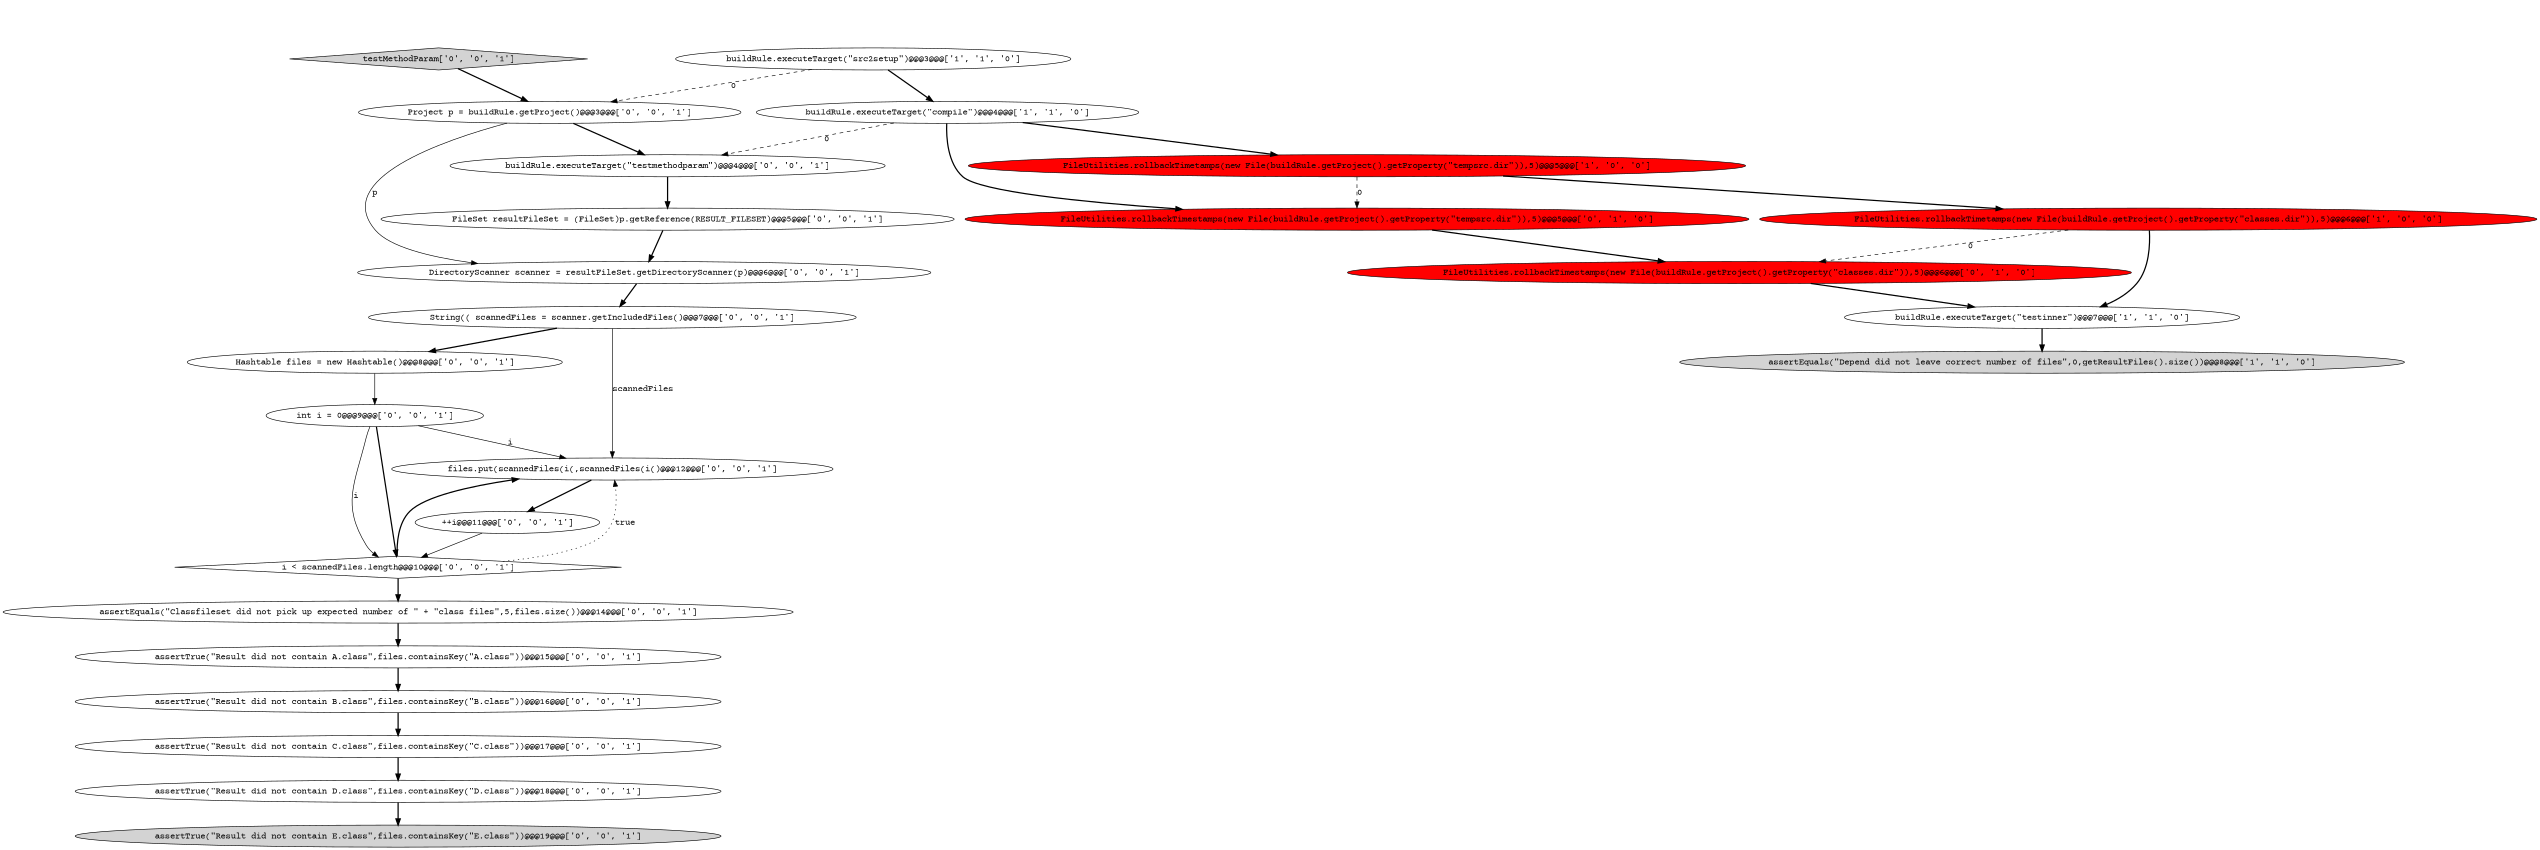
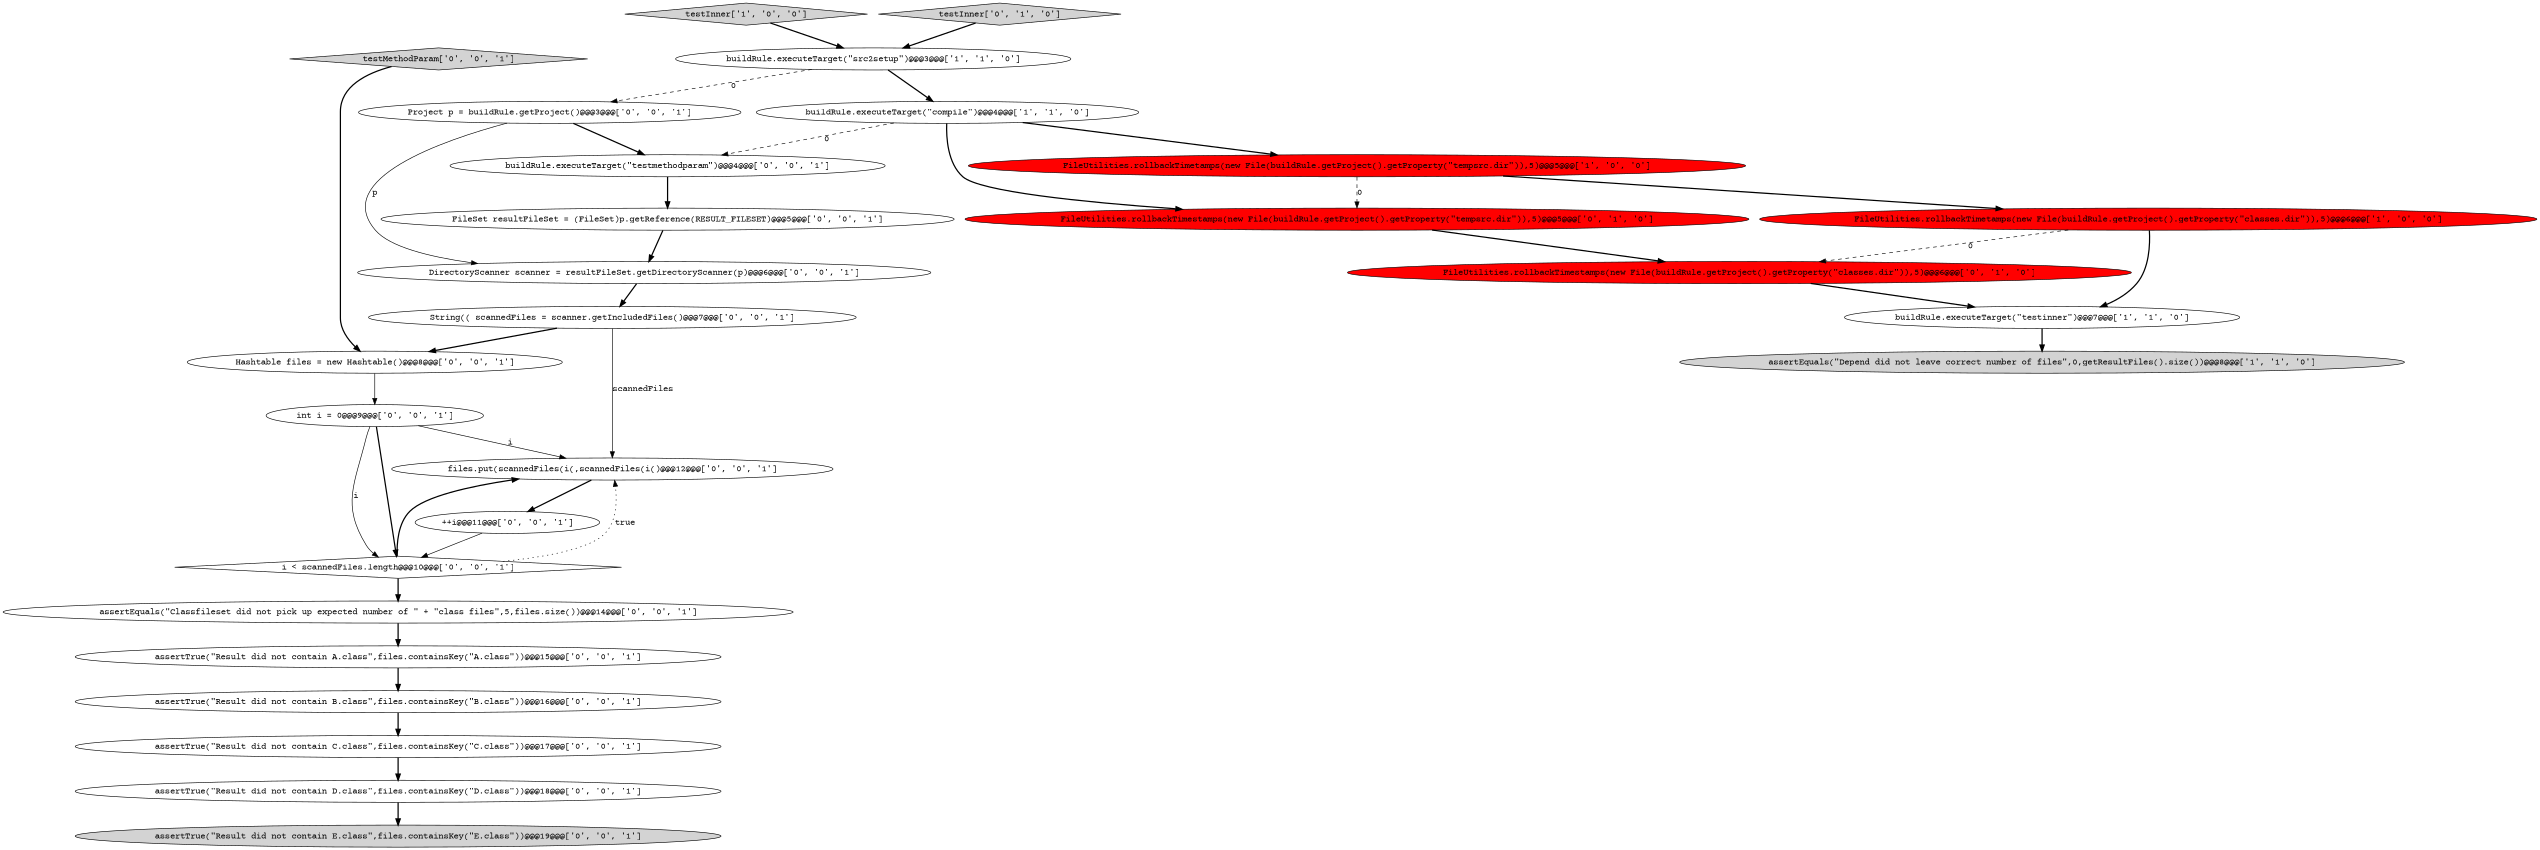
  digraph {
    fontname="Courier Prime"
    node [fillcolor=white fontname="Courier Prime" shape=ellipse style=filled]
    edge [fontname="Courier Prime" style=bold]
    n1 [label="String(( scannedFiles = scanner.getIncludedFiles()@@@7@@@['0', '0', '1']"]
    n2 [label="files.put(scannedFiles(i(,scannedFiles(i()@@@12@@@['0', '0', '1']"]
    n3 [label="Hashtable files = new Hashtable()@@@8@@@['0', '0', '1']"]
    n4 [label="++i@@@11@@@['0', '0', '1']"]
    n5 [label="int i = 0@@@9@@@['0', '0', '1']"]
    n6 [label="i < scannedFiles.length@@@10@@@['0', '0', '1']" shape=diamond]
    n7 [label="assertEquals(\"Classfileset did not pick up expected number of \" + \"class files\",5,files.size())@@@14@@@['0', '0', '1']"]
    n8 [label="buildRule.executeTarget(\"compile\")@@@4@@@['1', '1', '0']"]
    n9 [label="buildRule.executeTarget(\"testmethodparam\")@@@4@@@['0', '0', '1']"]
    n10 [fillcolor=red label="FileUtilities.rollbackTimestamps(new File(buildRule.getProject().getProperty(\"tempsrc.dir\")),5)@@@5@@@['0', '1', '0']"]
    n11 [fillcolor=red label="FileUtilities.rollbackTimetamps(new File(buildRule.getProject().getProperty(\"tempsrc.dir\")),5)@@@5@@@['1', '0', '0']"]
    n12 [label="FileSet resultFileSet = (FileSet)p.getReference(RESULT_FILESET)@@@5@@@['0', '0', '1']"]
    n13 [fillcolor=red label="FileUtilities.rollbackTimestamps(new File(buildRule.getProject().getProperty(\"classes.dir\")),5)@@@6@@@['0', '1', '0']"]
    n14 [fillcolor=red label="FileUtilities.rollbackTimetamps(new File(buildRule.getProject().getProperty(\"classes.dir\")),5)@@@6@@@['1', '0', '0']"]
    n15 [fillcolor=lightgray label="assertTrue(\"Result did not contain E.class\",files.containsKey(\"E.class\"))@@@19@@@['0', '0', '1']"]
    n16 [label="buildRule.executeTarget(\"src2setup\")@@@3@@@['1', '1', '0']"]
    n17 [label="Project p = buildRule.getProject()@@@3@@@['0', '0', '1']"]
    n18 [label="DirectoryScanner scanner = resultFileSet.getDirectoryScanner(p)@@@6@@@['0', '0', '1']"]
    n19 [label="assertTrue(\"Result did not contain D.class\",files.containsKey(\"D.class\"))@@@18@@@['0', '0', '1']"]
    n20 [label="assertTrue(\"Result did not contain C.class\",files.containsKey(\"C.class\"))@@@17@@@['0', '0', '1']"]
    n21 [label="buildRule.executeTarget(\"testinner\")@@@7@@@['1', '1', '0']"]
    n22 [fillcolor=lightgray label="assertEquals(\"Depend did not leave correct number of files\",0,getResultFiles().size())@@@8@@@['1', '1', '0']"]
    n23 [label="assertTrue(\"Result did not contain A.class\",files.containsKey(\"A.class\"))@@@15@@@['0', '0', '1']"]
    n24 [label="assertTrue(\"Result did not contain B.class\",files.containsKey(\"B.class\"))@@@16@@@['0', '0', '1']"]
+   n25 [fillcolor=lightgray label="testInner['1', '0', '0']" shape=diamond]
+   n26 [fillcolor=lightgray label="testInner['0', '1', '0']" shape=diamond]
    n27 [fillcolor=lightgray label="testMethodParam['0', '0', '1']" shape=diamond]
    n1 -> n2 [label=scannedFiles style=solid]
    n1 -> n3
    n2 -> n4
    n3 -> n5 [style=solid]
    n4 -> n6 [style=solid]
    n5 -> n2 [label=i style=solid]
    n5 -> n6 [label=i style=solid]
    n5 -> n6
    n6 -> n2 [label=true style=dotted]
    n6 -> n2
    n6 -> n7
    n7 -> n23
    n8 -> n9 [label=0 style=dashed]
    n8 -> n10
    n8 -> n11
    n9 -> n12
    n10 -> n13
    n11 -> n10 [label=0 style=dashed]
    n11 -> n14
    n12 -> n18
    n13 -> n21
    n14 -> n13 [label=0 style=dashed]
    n14 -> n21
    n16 -> n8
    n16 -> n17 [label=0 style=dashed]
    n17 -> n9
    n17 -> n18 [label=p style=solid]
    n18 -> n1
    n19 -> n15
    n20 -> n19
    n21 -> n22
    n23 -> n24
    n24 -> n20
-   n27 -> n17
+   n25 -> n16
+   n26 -> n16
+   n27 -> n3
  }
